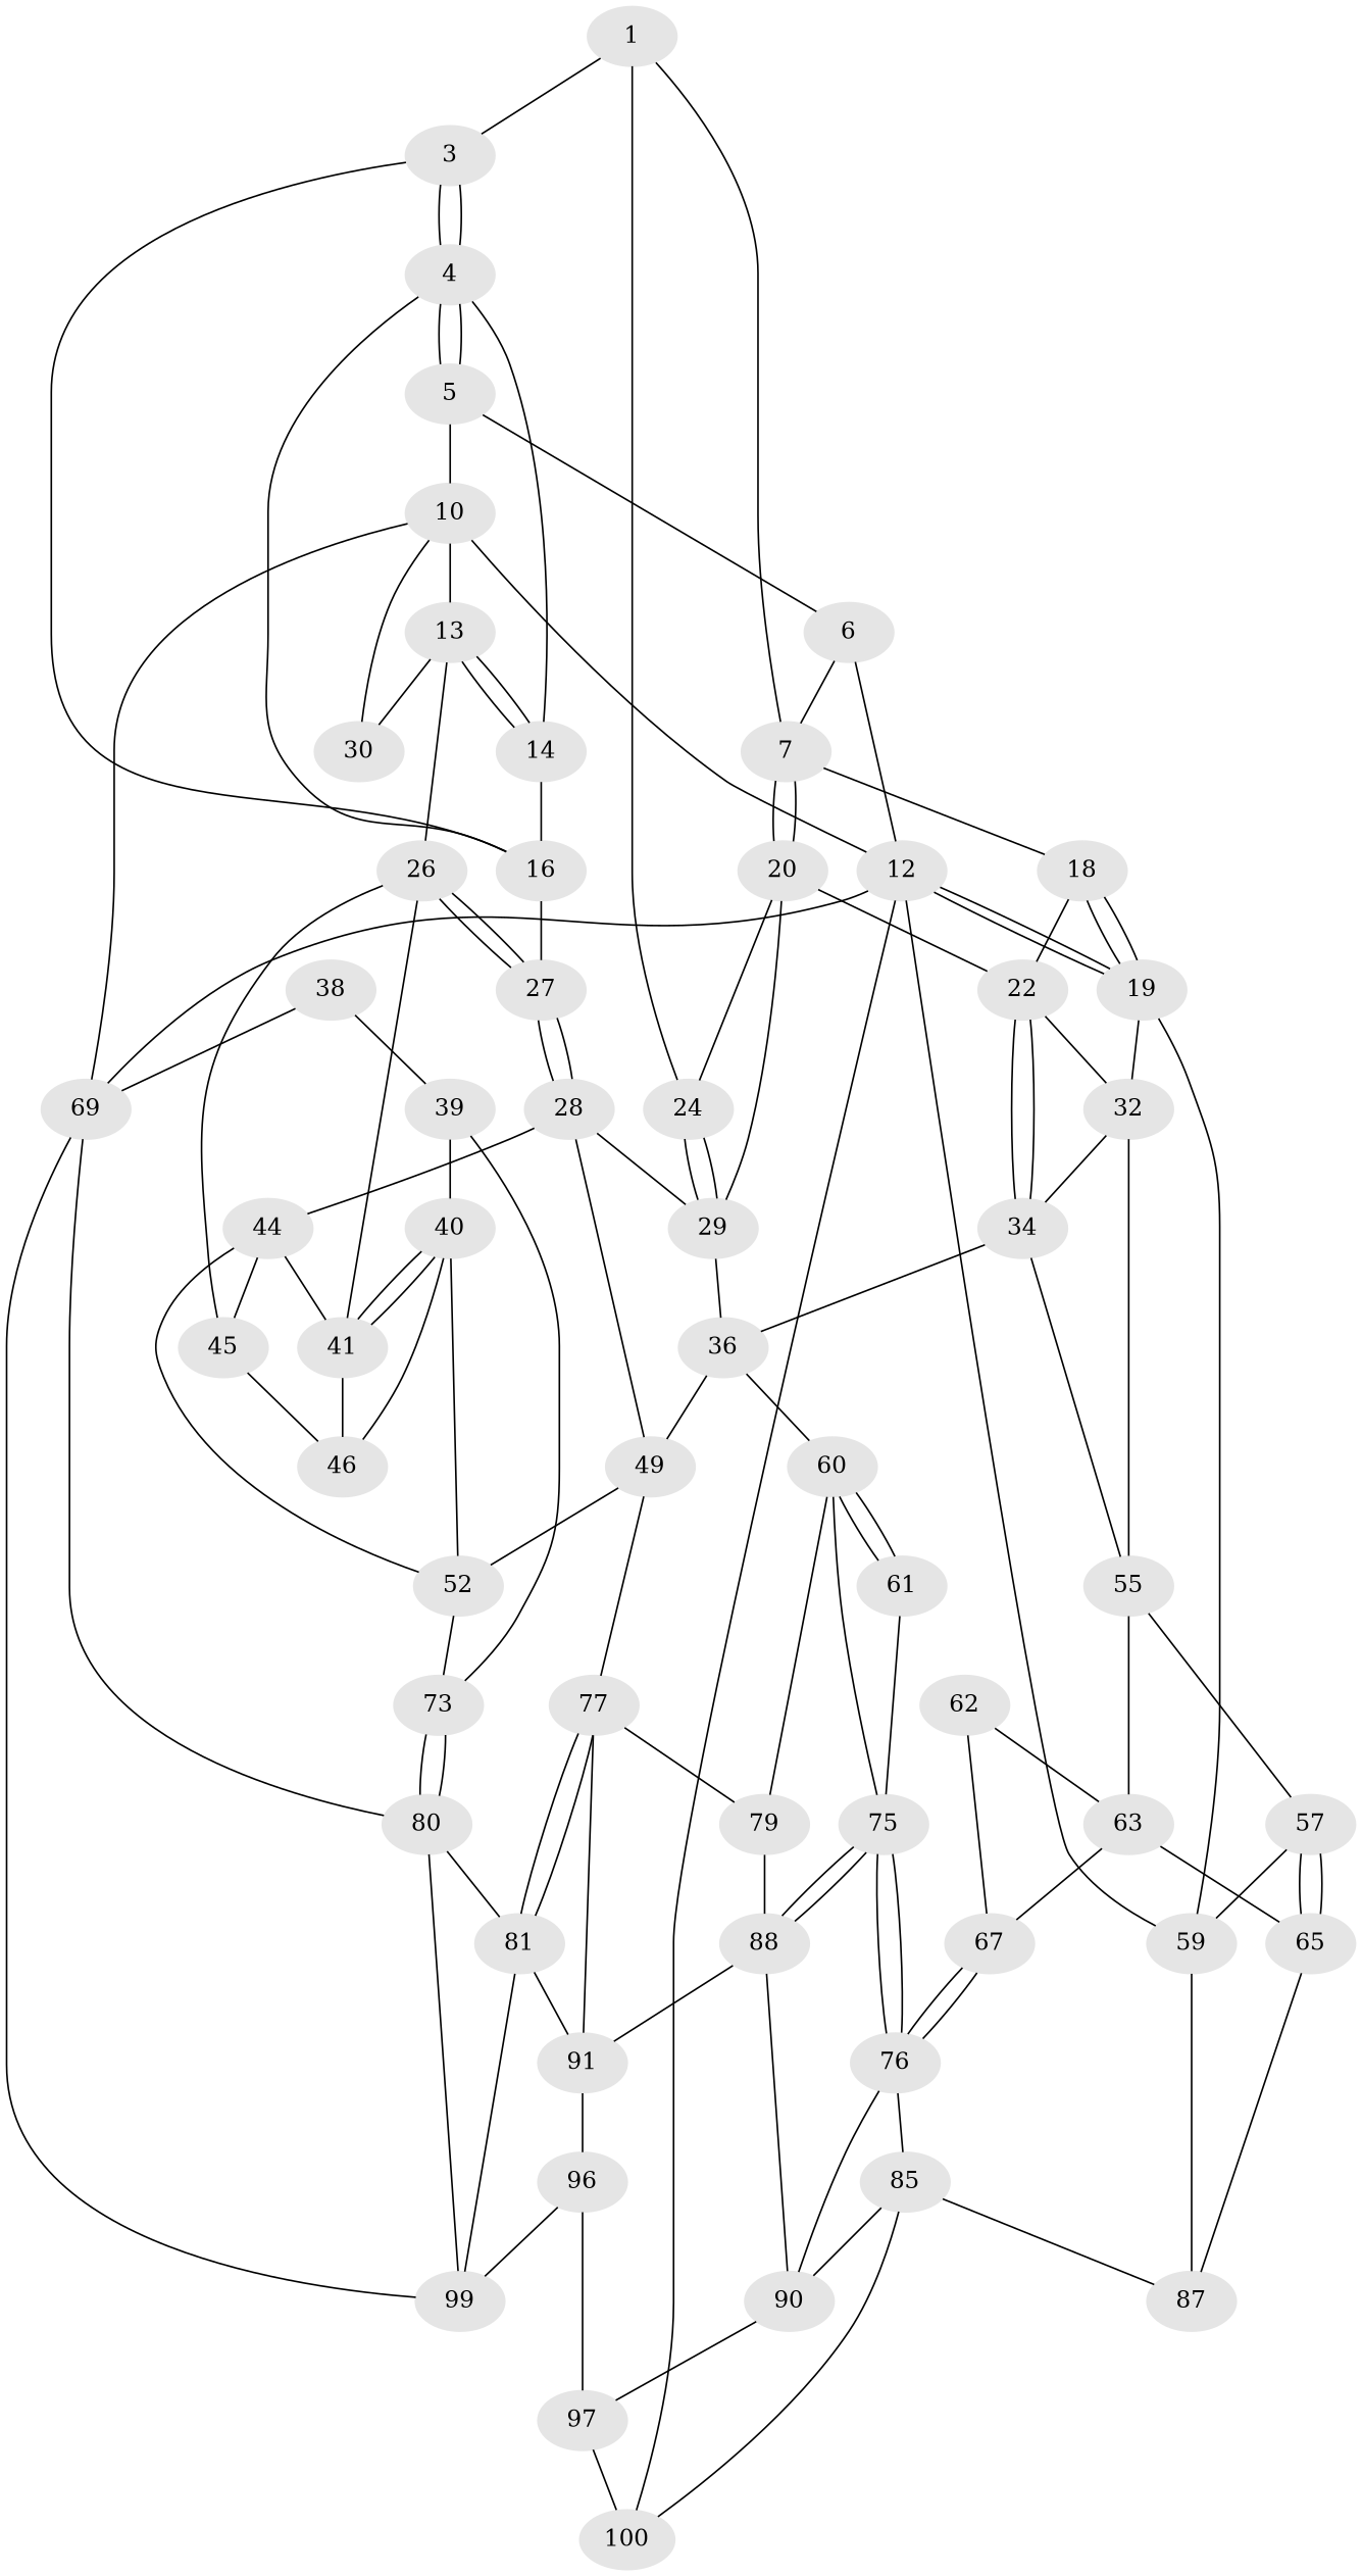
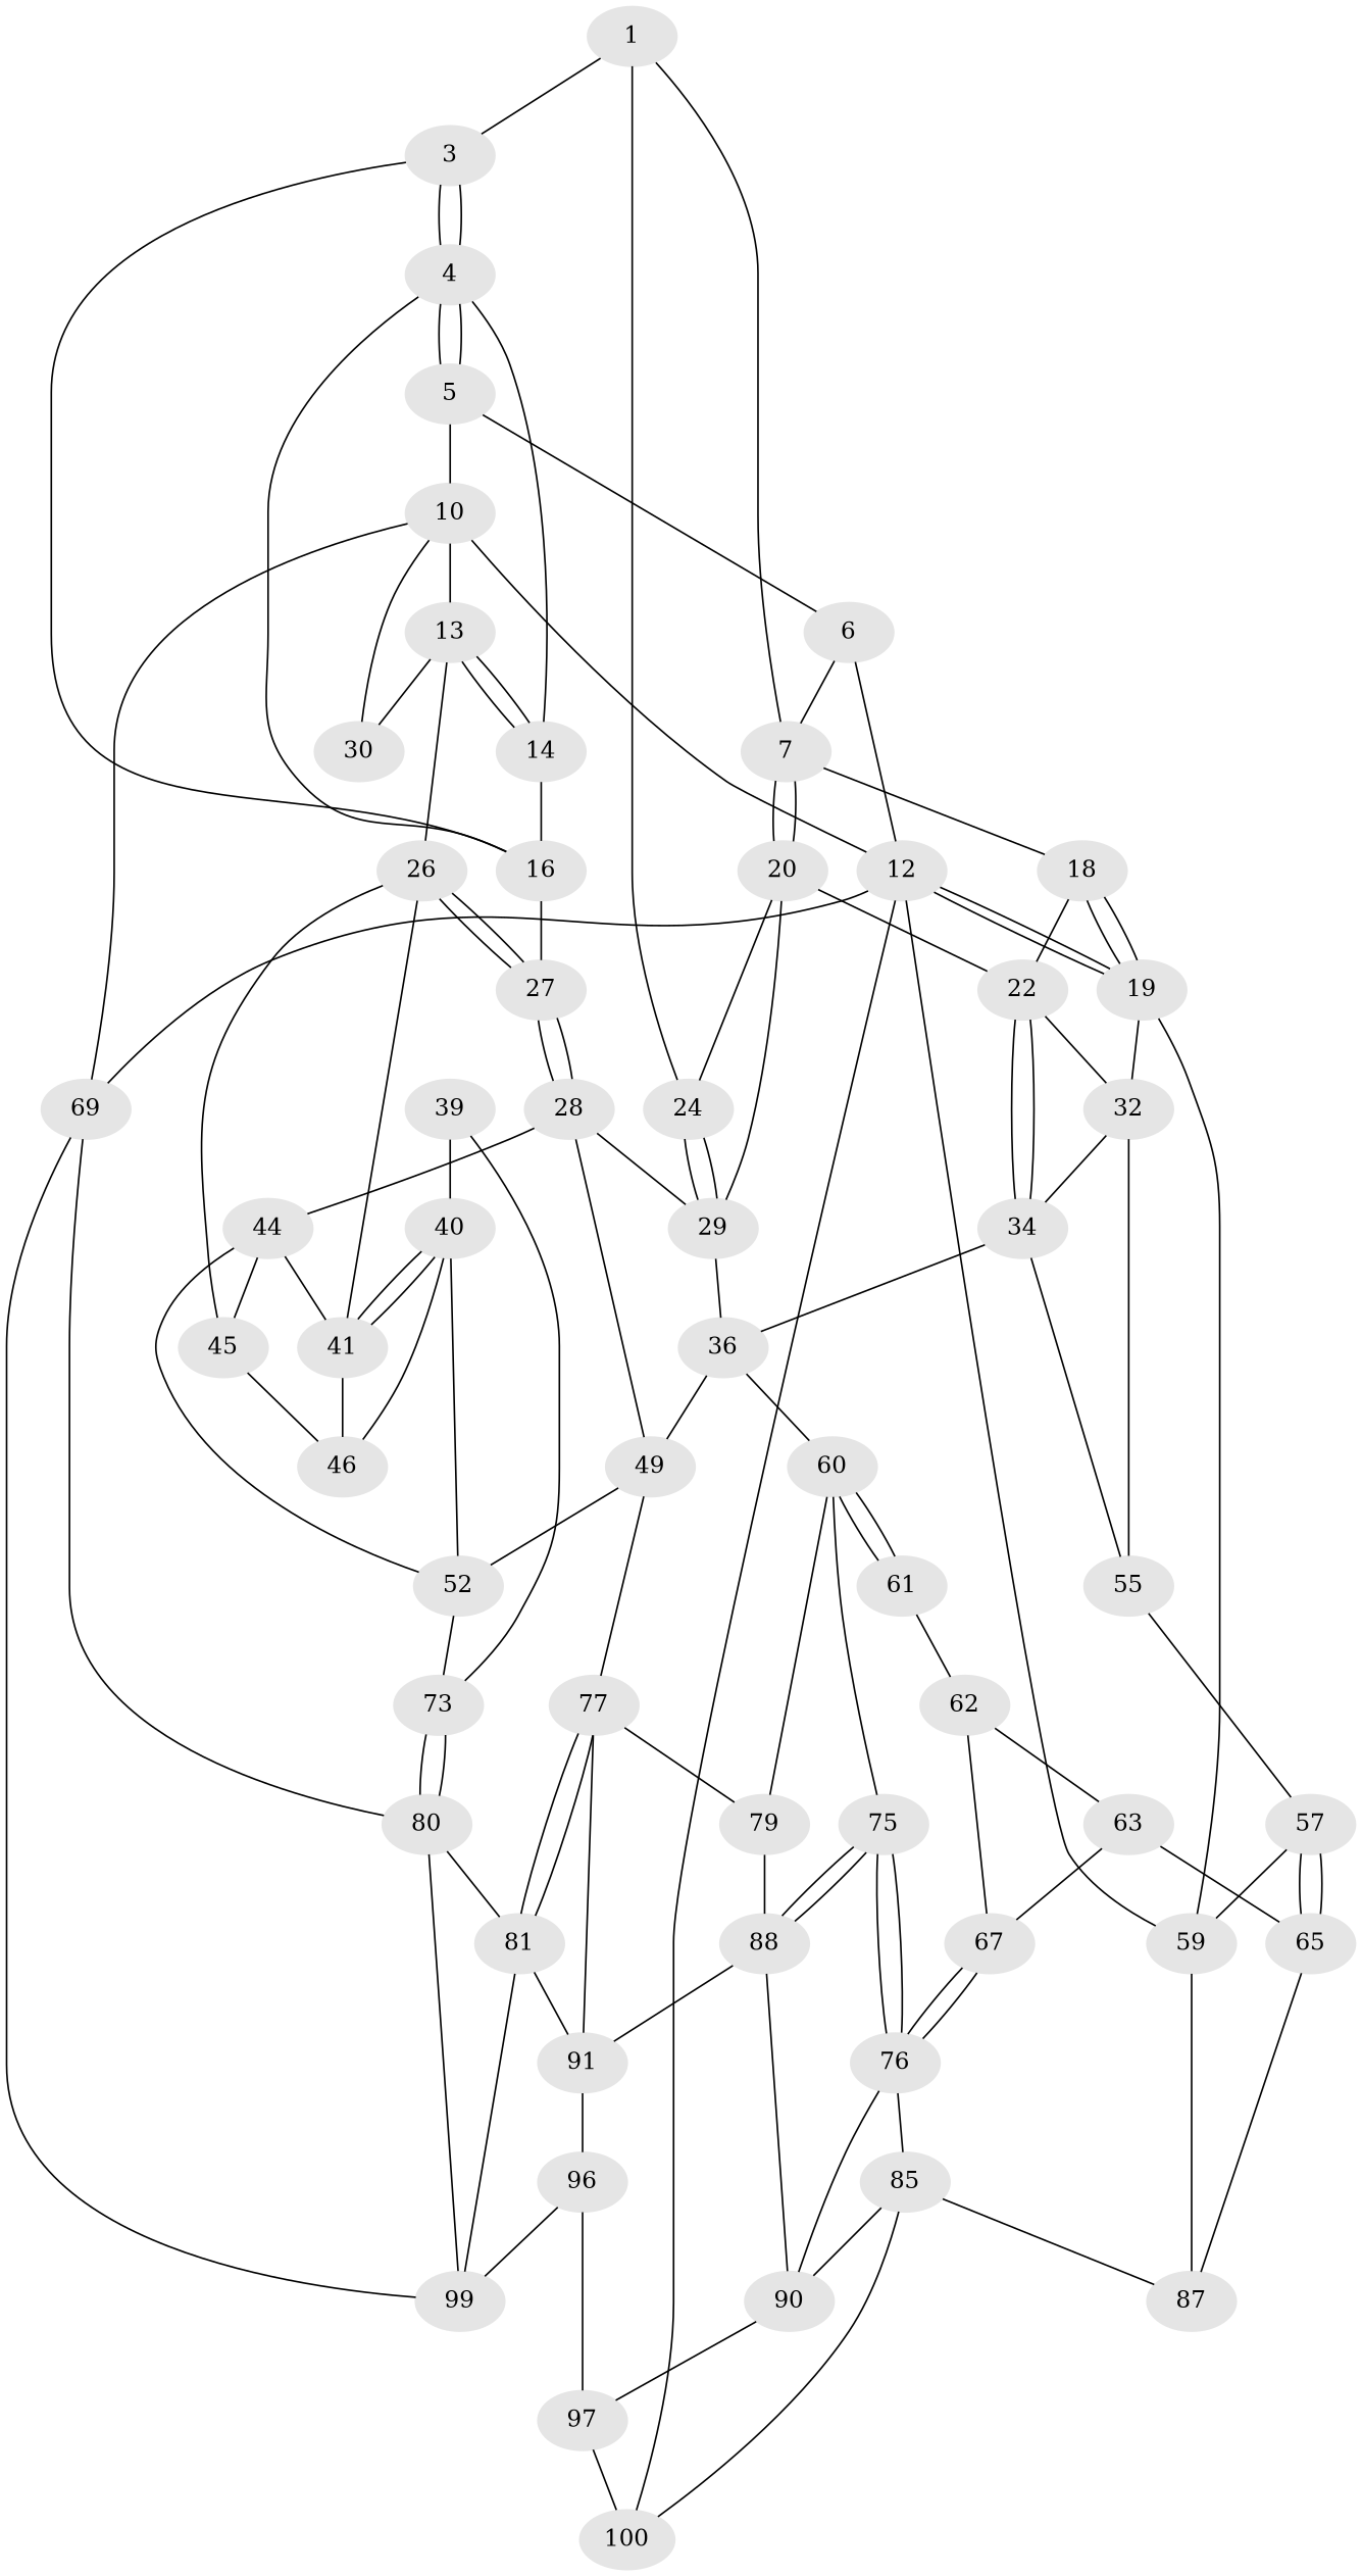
  graph {
    node [color=gray90 style=filled]
    1 [super="+2"]
    3
    7 [super="+8"]
    24
    4 [super="+15"]
    16 [super="+17"]
    18
    20 [super="+21"]
    29 [super="+31"]
    5
    14
    27
    6 [super="+9"]
    10 [super="+11"]
    12 [super="+83"]
    13 [super="+25"]
    30
    69 [super="+70"]
    19 [super="+33"]
    59 [super="+82"]
    100 [super="+101"]
    22 [super="+23"]
    26 [super="+42"]
    80 [super="+94"]
    99 [super="+102"]
    32 [super="+35"]
    87
    41
    45
    28 [super="+43"]
    34 [super="+37"]
    55 [super="+56"]
    36 [super="+50"]
    46 [super="+47"]
    44 [super="+51"]
    49 [super="+53"]
    52 [super="+54"]
    77 [super="+78"]
    60 [super="+74"]
-   38 [super="+71"]
    39 [super="+72"]
    57 [super="+58"]
    63 [super="+64"]
    61
    75
    79
    40 [super="+48"]
    73
    81 [super="+93"]
    91 [super="+92"]
    65 [super="+68"]
    67
    62 [super="+66"]
    76 [super="+84"]
    88 [super="+89"]
    85 [super="+86"]
    90 [super="+95"]
    97 [super="+98"]
    96
    1 -- 3
    1 -- 7
    1 -- 24
    3 -- 4
    3 -- 4
    3 -- 16
    7 -- 18
    7 -- 20
    7 -- 20
    24 -- 29
    24 -- 29
    4 -- 16
    4 -- 5
    4 -- 5
    4 -- 14
    16 -- 27
    18 -- 19
    18 -- 19
    18 -- 22
    20 -- 24
    20 -- 29
    20 -- 22
    29 -- 36
    5 -- 6
    5 -- 10
    14 -- 16
    27 -- 28
    27 -- 28
    6 -- 7
    6 -- 12
    10 -- 12
    10 -- 13
    10 -- 30
    10 -- 69
    12 -- 69
    12 -- 19
    12 -- 19
    12 -- 59
    12 -- 100
    13 -- 14
    13 -- 14
    13 -- 30
    13 -- 26
    69 -- 80
    69 -- 99
    19 -- 59
    19 -- 32
    59 -- 87
    22 -- 32
    22 -- 34
    22 -- 34
    26 -- 27
    26 -- 27
    26 -- 41
    26 -- 45
    80 -- 99
    80 -- 81
    32 -- 34
    32 -- 55
    41 -- 46
    45 -- 46
    28 -- 29
    28 -- 44
    28 -- 49
    34 -- 55
    34 -- 36
    55 -- 57
-   55 -- 63
    36 -- 49
    36 -- 60
    44 -- 41
    44 -- 45
    44 -- 52
    49 -- 52
    49 -- 77
    52 -- 73
    77 -- 79
    77 -- 81
    77 -- 81
    77 -- 91
    60 -- 61
    60 -- 61
    60 -- 75
    60 -- 79
-   38 -- 69
-   38 -- 39 [weight=2]
    39 -- 40
    39 -- 73
    57 -- 59
    57 -- 65 [weight=2]
    57 -- 65
    63 -- 65
    63 -- 67
-   61 -- 75 [weight=2]
+   61 -- 62 [weight=2]
    75 -- 76
    75 -- 76
    75 -- 88
    75 -- 88
    79 -- 88
    40 -- 41
    40 -- 41
    40 -- 46
    40 -- 52
    73 -- 80
    73 -- 80
    81 -- 99
    81 -- 91
    91 -- 96
    65 -- 87
    67 -- 76
    67 -- 76
    62 -- 63
    62 -- 67
    76 -- 85
    76 -- 90
    88 -- 91
    88 -- 90
    85 -- 100
    85 -- 87
    85 -- 90
    90 -- 97
    97 -- 100 [weight=2]
    96 -- 99
    96 -- 97
  }
